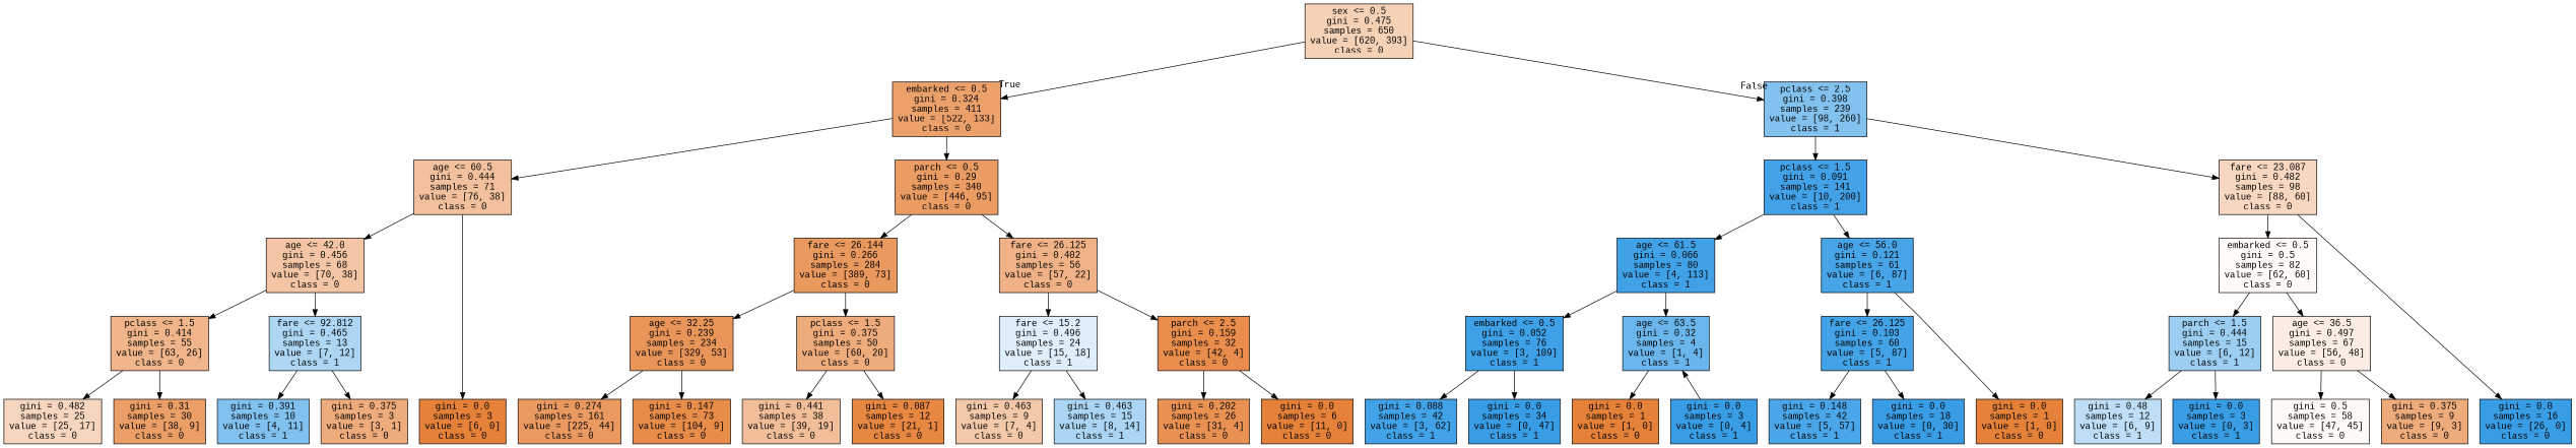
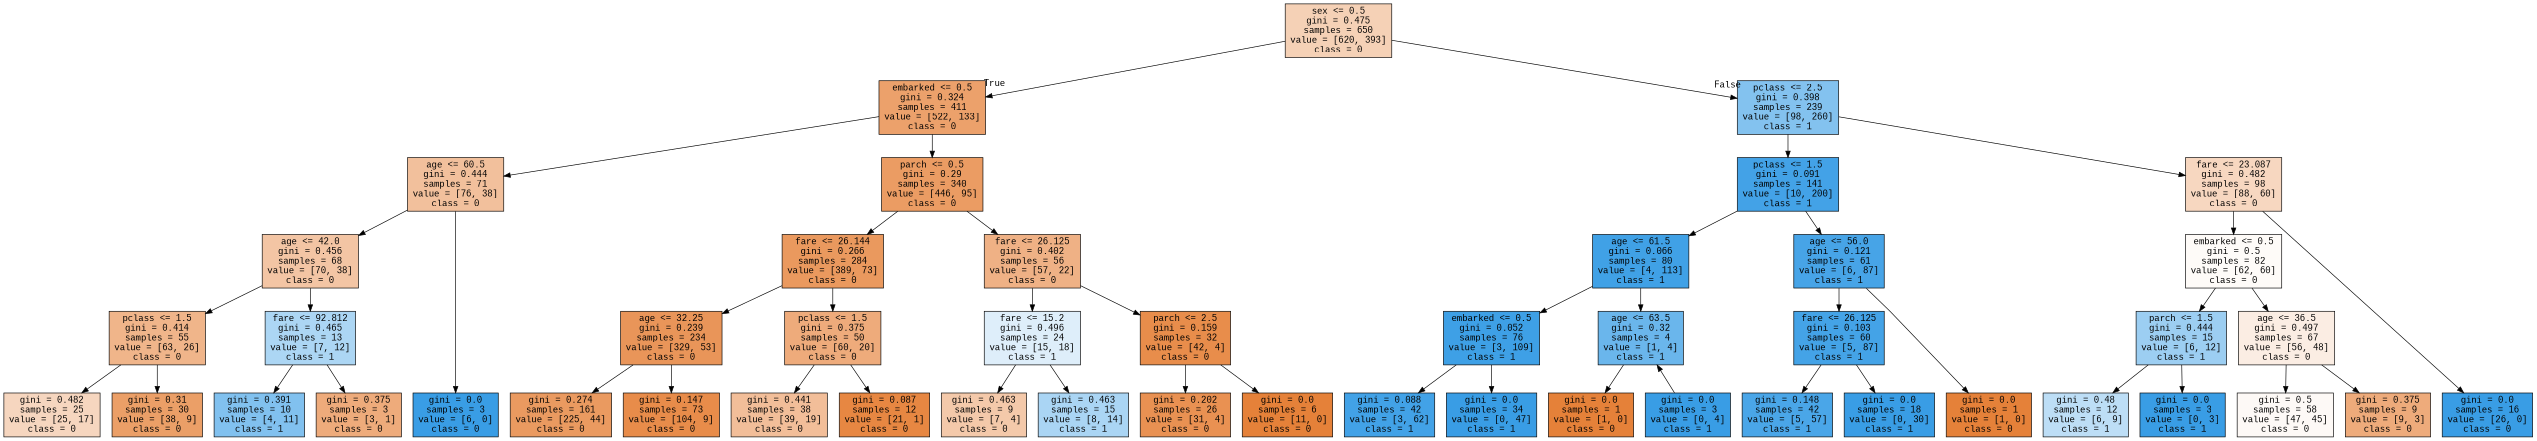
  digraph {
    fontname="Liberation Mono"
    ranksep=equally
    splines=polyline
    node [color=black fillcolor="#399de5ff" fontname="Liberation Mono" shape=box style=filled]
    edge [fontname="Liberation Mono"]
    n1 [fillcolor="#e581395d" label="sex <= 0.5\ngini = 0.475\nsamples = 650\nvalue = [620, 393]\nclass = 0"]
    n2 [fillcolor="#e58139be" label="embarked <= 0.5\ngini = 0.324\nsamples = 411\nvalue = [522, 133]\nclass = 0"]
    n3 [fillcolor="#399de59f" label="pclass <= 2.5\ngini = 0.398\nsamples = 239\nvalue = [98, 260]\nclass = 1"]
    n4 [fillcolor="#e581397f" label="age <= 60.5\ngini = 0.444\nsamples = 71\nvalue = [76, 38]\nclass = 0"]
    n5 [fillcolor="#e58139c9" label="parch <= 0.5\ngini = 0.29\nsamples = 340\nvalue = [446, 95]\nclass = 0"]
    n6 [fillcolor="#399de5f2" label="pclass <= 1.5\ngini = 0.091\nsamples = 141\nvalue = [10, 200]\nclass = 1"]
    n7 [fillcolor="#e5813951" label="fare <= 23.087\ngini = 0.482\nsamples = 98\nvalue = [88, 60]\nclass = 0"]
    n8 [fillcolor="#e5813975" label="age <= 42.0\ngini = 0.456\nsamples = 68\nvalue = [70, 38]\nclass = 0"]
    n9 [fillcolor="#e58139cf" label="fare <= 26.144\ngini = 0.266\nsamples = 284\nvalue = [389, 73]\nclass = 0"]
    n10 [fillcolor="#e581399d" label="fare <= 26.125\ngini = 0.402\nsamples = 56\nvalue = [57, 22]\nclass = 0"]
    n11 [fillcolor="#399de5f6" label="age <= 61.5\ngini = 0.066\nsamples = 80\nvalue = [4, 113]\nclass = 1"]
    n12 [fillcolor="#399de5ed" label="age <= 56.0\ngini = 0.121\nsamples = 61\nvalue = [6, 87]\nclass = 1"]
    n13 [fillcolor="#e5813908" label="embarked <= 0.5\ngini = 0.5\nsamples = 82\nvalue = [62, 60]\nclass = 0"]
    n14 [fillcolor="#e5813996" label="pclass <= 1.5\ngini = 0.414\nsamples = 55\nvalue = [63, 26]\nclass = 0"]
    n15 [fillcolor="#399de56a" label="fare <= 92.812\ngini = 0.465\nsamples = 13\nvalue = [7, 12]\nclass = 1"]
    n16 [fillcolor="#e58139d6" label="age <= 32.25\ngini = 0.239\nsamples = 234\nvalue = [329, 53]\nclass = 0"]
    n17 [fillcolor="#e58139aa" label="pclass <= 1.5\ngini = 0.375\nsamples = 50\nvalue = [60, 20]\nclass = 0"]
    n18 [fillcolor="#399de52a" label="fare <= 15.2\ngini = 0.496\nsamples = 24\nvalue = [15, 18]\nclass = 1"]
    n19 [fillcolor="#e58139e7" label="parch <= 2.5\ngini = 0.159\nsamples = 32\nvalue = [42, 4]\nclass = 0"]
    n20 [fillcolor="#399de5f8" label="embarked <= 0.5\ngini = 0.052\nsamples = 76\nvalue = [3, 109]\nclass = 1"]
    n21 [fillcolor="#399de5bf" label="age <= 63.5\ngini = 0.32\nsamples = 4\nvalue = [1, 4]\nclass = 1"]
    n22 [fillcolor="#399de5f0" label="fare <= 26.125\ngini = 0.103\nsamples = 60\nvalue = [5, 87]\nclass = 1"]
    n23 [fillcolor="#399de57f" label="parch <= 1.5\ngini = 0.444\nsamples = 15\nvalue = [6, 12]\nclass = 1"]
    n24 [fillcolor="#e5813924" label="age <= 36.5\ngini = 0.497\nsamples = 67\nvalue = [56, 48]\nclass = 0"]
    n25 [fillcolor="#e5813952" label="gini = 0.482\nsamples = 25\nvalue = [25, 17]\nclass = 0"]
    n26 [fillcolor="#e58139c3" label="gini = 0.31\nsamples = 30\nvalue = [38, 9]\nclass = 0"]
    n27 [fillcolor="#399de5a2" label="gini = 0.391\nsamples = 10\nvalue = [4, 11]\nclass = 1"]
    n28 [fillcolor="#e58139aa" label="gini = 0.375\nsamples = 3\nvalue = [3, 1]\nclass = 0"]
-   n29 [fillcolor="#e58139ff" label="gini = 0.0\nsamples = 3\nvalue = [6, 0]\nclass = 0"]
+   n29 [label="gini = 0.0\nsamples = 3\nvalue = [6, 0]\nclass = 0"]
    n30 [fillcolor="#e58139cd" label="gini = 0.274\nsamples = 161\nvalue = [225, 44]\nclass = 0"]
    n31 [fillcolor="#e58139e9" label="gini = 0.147\nsamples = 73\nvalue = [104, 9]\nclass = 0"]
    n32 [fillcolor="#e5813983" label="gini = 0.441\nsamples = 38\nvalue = [39, 19]\nclass = 0"]
    n33 [fillcolor="#e58139f3" label="gini = 0.087\nsamples = 12\nvalue = [21, 1]\nclass = 0"]
    n34 [fillcolor="#e581396d" label="gini = 0.463\nsamples = 9\nvalue = [7, 4]\nclass = 0"]
    n35 [fillcolor="#399de56d" label="gini = 0.463\nsamples = 15\nvalue = [8, 14]\nclass = 1"]
    n36 [fillcolor="#e58139de" label="gini = 0.202\nsamples = 26\nvalue = [31, 4]\nclass = 0"]
    n37 [fillcolor="#e58139ff" label="gini = 0.0\nsamples = 6\nvalue = [11, 0]\nclass = 0"]
    n38 [fillcolor="#399de5f3" label="gini = 0.088\nsamples = 42\nvalue = [3, 62]\nclass = 1"]
    n39 [label="gini = 0.0\nsamples = 34\nvalue = [0, 47]\nclass = 1"]
    n40 [fillcolor="#e58139ff" label="gini = 0.0\nsamples = 1\nvalue = [1, 0]\nclass = 0"]
    n41 [label="gini = 0.0\nsamples = 3\nvalue = [0, 4]\nclass = 1"]
    n42 [fillcolor="#399de5e9" label="gini = 0.148\nsamples = 42\nvalue = [5, 57]\nclass = 1"]
    n43 [label="gini = 0.0\nsamples = 18\nvalue = [0, 30]\nclass = 1"]
    n44 [fillcolor="#e58139ff" label="gini = 0.0\nsamples = 1\nvalue = [1, 0]\nclass = 0"]
    n45 [fillcolor="#399de555" label="gini = 0.48\nsamples = 12\nvalue = [6, 9]\nclass = 1"]
    n46 [label="gini = 0.0\nsamples = 3\nvalue = [0, 3]\nclass = 1"]
    n47 [fillcolor="#e581390b" label="gini = 0.5\nsamples = 58\nvalue = [47, 45]\nclass = 0"]
    n48 [fillcolor="#e58139aa" label="gini = 0.375\nsamples = 9\nvalue = [9, 3]\nclass = 0"]
    n49 [label="gini = 0.0\nsamples = 16\nvalue = [26, 0]\nclass = 0"]
    subgraph sub_1 {
      rank=same
      n1
    }
    subgraph sub_2 {
      rank=same
      n2
      n3
    }
    subgraph sub_3 {
      rank=same
      n4
      n5
      n6
      n7
    }
    subgraph sub_4 {
      rank=same
      n8
      n9
      n10
      n11
      n12
      n13
    }
    subgraph sub_5 {
      rank=same
      n14
      n15
      n16
      n17
      n18
      n19
      n20
      n21
      n22
      n23
      n24
    }
    subgraph sub_6 {
      rank=same
      n25
      n26
      n27
      n28
      n29
      n30
      n31
      n32
      n33
      n34
      n35
      n36
      n37
      n38
      n39
      n40
      n41
      n42
      n43
      n44
      n45
      n46
      n47
      n48
      n49
    }
    n1 -> n2 [headlabel=True labelangle=45 labeldistance=2.5]
    n1 -> n3 [headlabel=False labelangle=-45 labeldistance=2.5]
    n2 -> n4
    n2 -> n5
    n3 -> n6
    n3 -> n7
    n4 -> n8
    n4 -> n29
    n5 -> n9
    n5 -> n10
    n6 -> n11
    n6 -> n12
    n7 -> n13
    n7 -> n49
    n8 -> n14
    n8 -> n15
    n9 -> n16
    n9 -> n17
    n10 -> n18
    n10 -> n19
    n11 -> n20
    n11 -> n21
    n12 -> n22
    n12 -> n44
    n13 -> n23
    n13 -> n24
    n14 -> n25
    n14 -> n26
    n15 -> n27
    n15 -> n28
    n16 -> n30
    n16 -> n31
    n17 -> n32
    n17 -> n33
    n18 -> n34
    n18 -> n35
    n19 -> n36
    n19 -> n37
    n20 -> n38
    n20 -> n39
    n21 -> n40
    n22 -> n42
    n22 -> n43
    n23 -> n45
    n23 -> n46
    n24 -> n47
    n24 -> n48
    n41 -> n21
  }
